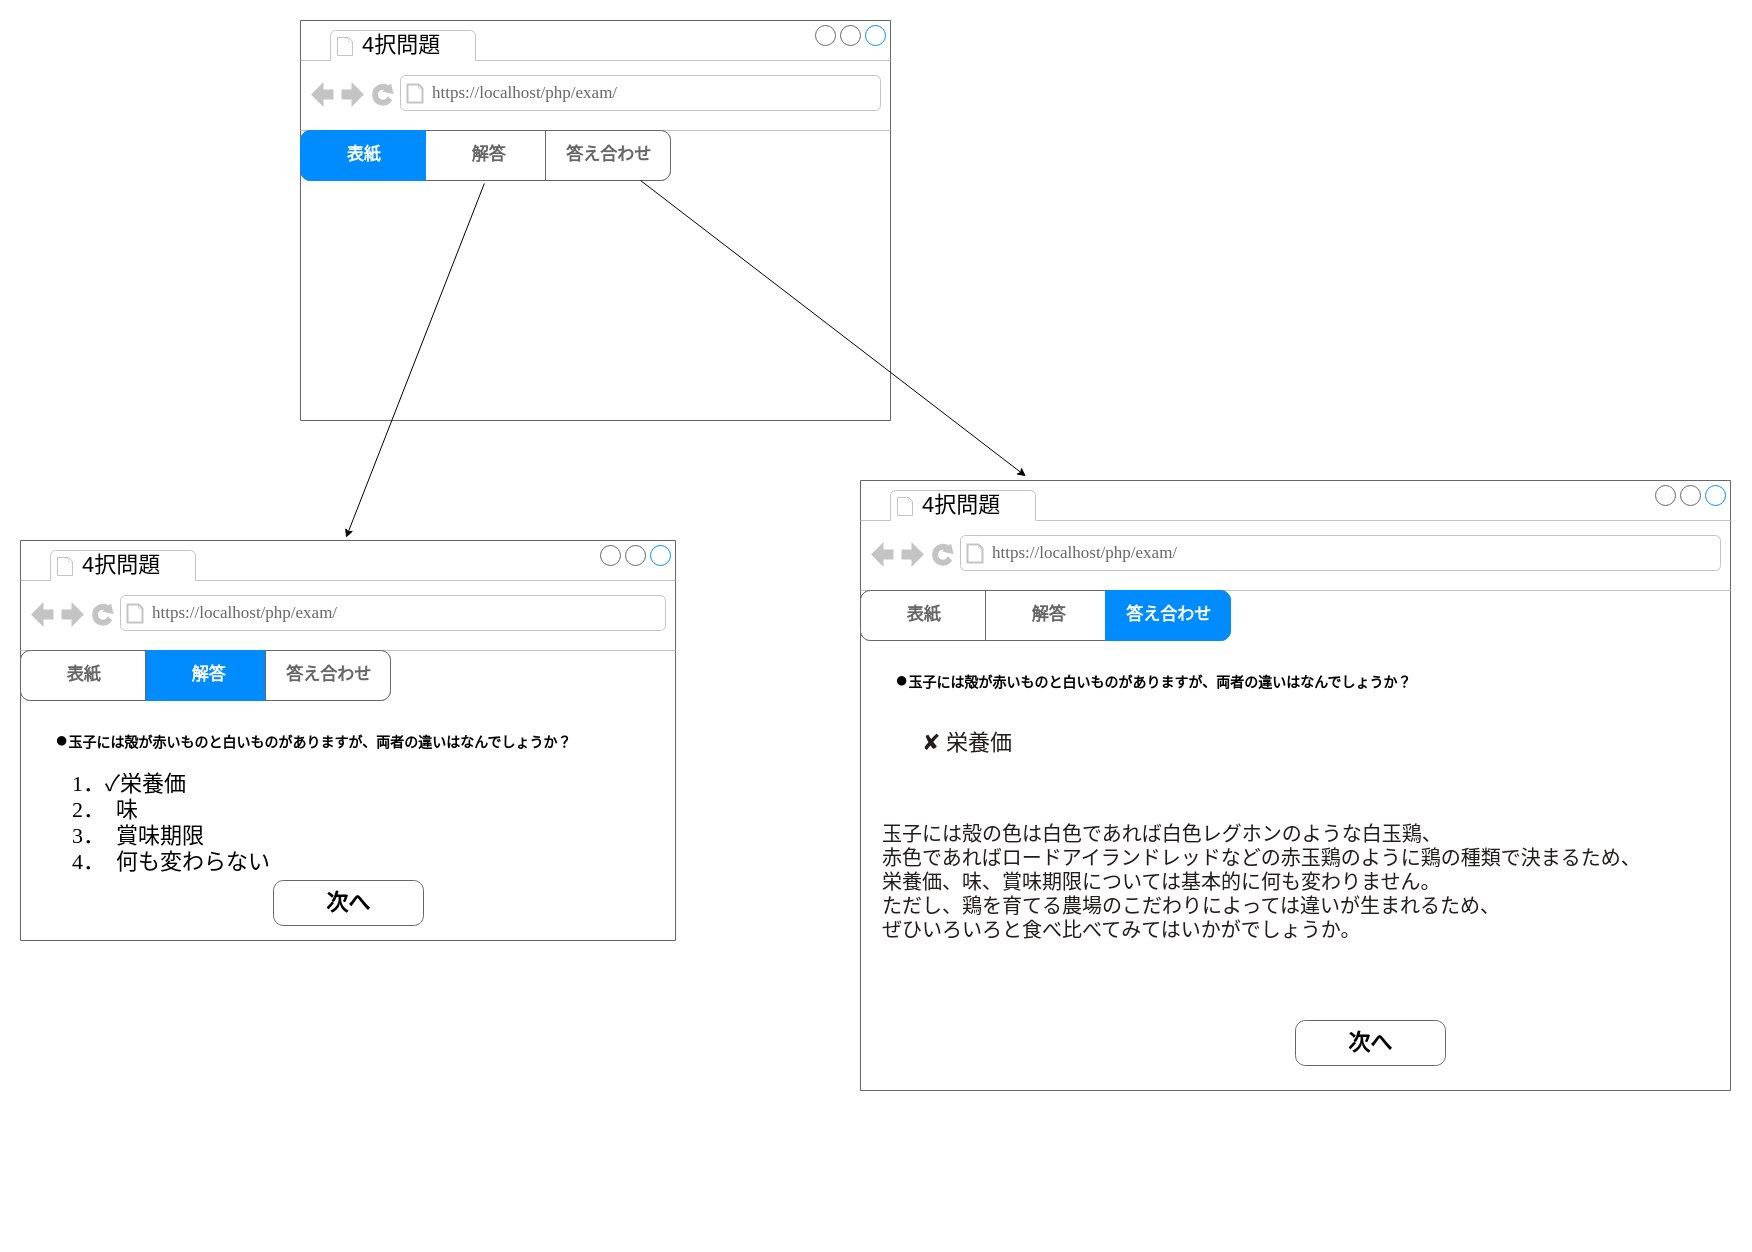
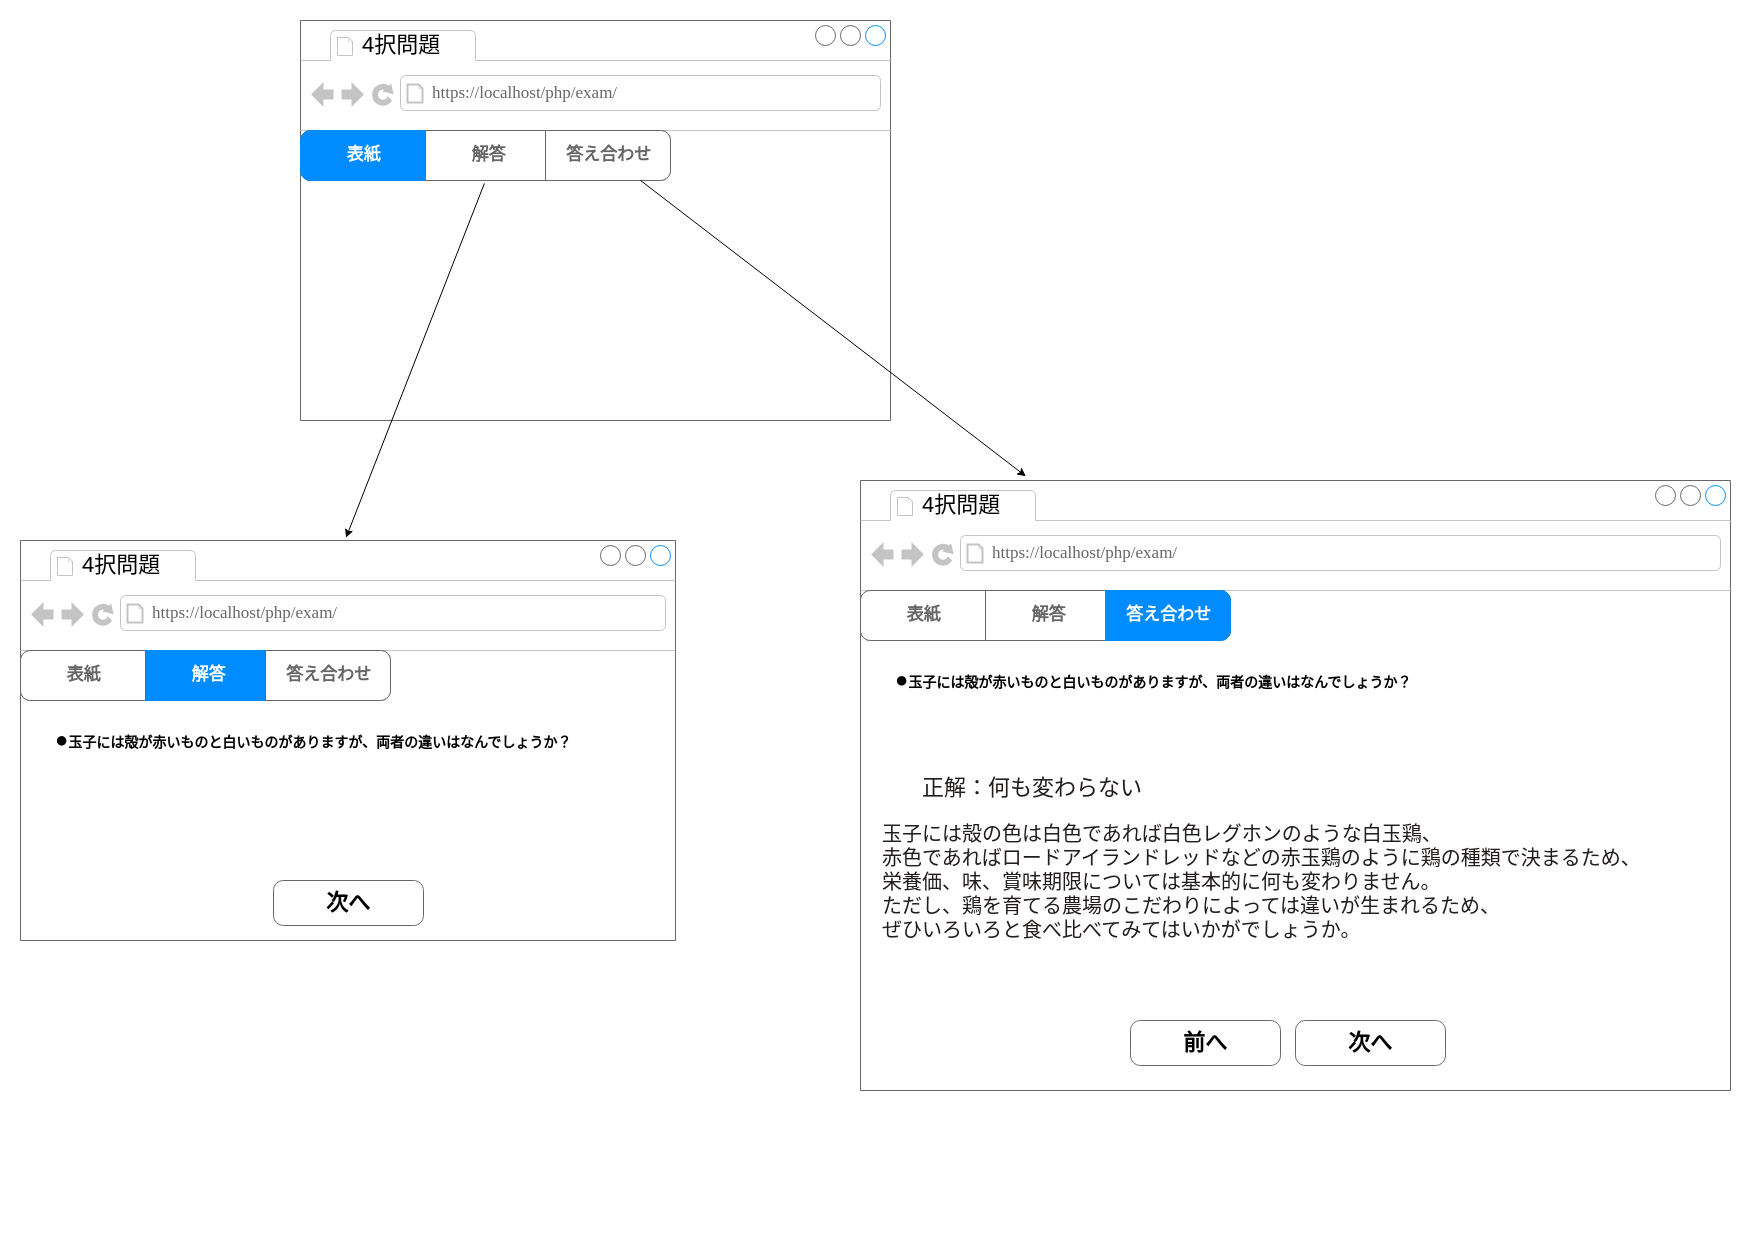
  <mxCell id="0" />
  <mxCell id="1" parent="0" />
  <mxCell id="2" value="" style="strokeWidth=1;shadow=0;dashed=0;align=center;html=1;shape=mxgraph.mockup.containers.browserWindow;rSize=0;strokeColor=#666666;strokeColor2=#008cff;strokeColor3=#c4c4c4;mainText=,;recursiveResize=0;fontFamily=Lucida Console;fontSize=22;" parent="1" vertex="1"><mxGeometry x="300" y="20" width="590" height="400" as="geometry" /></mxCell>
  <mxCell id="3" value="&lt;span style=&quot;color: rgb(0, 0, 0); font-family: Helvetica; font-size: 22px; text-align: center;&quot;&gt;4択問題&lt;/span&gt;" style="strokeWidth=1;shadow=0;dashed=0;align=center;html=1;shape=mxgraph.mockup.containers.anchor;fontSize=17;fontColor=#666666;align=left;fontFamily=Lucida Console;" parent="2" vertex="1"><mxGeometry x="60" y="12" width="110" height="26" as="geometry" /></mxCell>
  <mxCell id="4" value="https://localhost/php/exam/" style="strokeWidth=1;shadow=0;dashed=0;align=center;html=1;shape=mxgraph.mockup.containers.anchor;rSize=0;fontSize=17;fontColor=#666666;align=left;fontFamily=Lucida Console;" parent="2" vertex="1"><mxGeometry x="130" y="60" width="250" height="26" as="geometry" /></mxCell>
  <mxCell id="5" value="" style="strokeWidth=1;shadow=0;dashed=0;align=center;html=1;shape=mxgraph.mockup.rrect;rSize=10;fillColor=#ffffff;strokeColor=#666666;fontFamily=Lucida Console;fontSize=22;" parent="2" vertex="1"><mxGeometry y="110" width="370" height="50" as="geometry" /></mxCell>
  <mxCell id="6" value="解答" style="strokeColor=inherit;fillColor=inherit;gradientColor=inherit;strokeWidth=1;shadow=0;dashed=0;align=center;html=1;shape=mxgraph.mockup.rrect;rSize=0;fontSize=17;fontColor=#666666;fontStyle=1;resizeHeight=1;fontFamily=Lucida Console;" parent="5" vertex="1"><mxGeometry width="125" height="50" relative="1" as="geometry"><mxPoint x="125" as="offset" /></mxGeometry></mxCell>
  <mxCell id="7" value="答え合わせ" style="strokeColor=inherit;fillColor=inherit;gradientColor=inherit;strokeWidth=1;shadow=0;dashed=0;align=center;html=1;shape=mxgraph.mockup.rightButton;rSize=10;fontSize=17;fontColor=#666666;fontStyle=1;resizeHeight=1;fontFamily=Lucida Console;" parent="5" vertex="1"><mxGeometry x="1" width="125" height="50" relative="1" as="geometry"><mxPoint x="-125" as="offset" /></mxGeometry></mxCell>
  <mxCell id="8" value="表紙" style="strokeWidth=1;shadow=0;dashed=0;align=center;html=1;shape=mxgraph.mockup.leftButton;rSize=10;fontSize=17;fontColor=#ffffff;fontStyle=1;fillColor=#008cff;strokeColor=#008cff;resizeHeight=1;fontFamily=Lucida Console;" parent="5" vertex="1"><mxGeometry width="125" height="50" relative="1" as="geometry" /></mxCell>
  <mxCell id="9" value="" style="strokeWidth=1;shadow=0;dashed=0;align=center;html=1;shape=mxgraph.mockup.containers.browserWindow;rSize=0;strokeColor=#666666;strokeColor2=#008cff;strokeColor3=#c4c4c4;mainText=,;recursiveResize=0;fontFamily=Lucida Console;fontSize=22;" parent="1" vertex="1"><mxGeometry x="20" y="540" width="655" height="400" as="geometry" /></mxCell>
  <mxCell id="10" value="&lt;span style=&quot;color: rgb(0, 0, 0); font-family: Helvetica; font-size: 22px; text-align: center;&quot;&gt;4択問題&lt;/span&gt;" style="strokeWidth=1;shadow=0;dashed=0;align=center;html=1;shape=mxgraph.mockup.containers.anchor;fontSize=17;fontColor=#666666;align=left;fontFamily=Lucida Console;" parent="9" vertex="1"><mxGeometry x="60" y="12" width="110" height="26" as="geometry" /></mxCell>
  <mxCell id="11" value="https://localhost/php/exam/" style="strokeWidth=1;shadow=0;dashed=0;align=center;html=1;shape=mxgraph.mockup.containers.anchor;rSize=0;fontSize=17;fontColor=#666666;align=left;fontFamily=Lucida Console;" parent="9" vertex="1"><mxGeometry x="130" y="60" width="250" height="26" as="geometry" /></mxCell>
  <mxCell id="12" value="" style="strokeWidth=1;shadow=0;dashed=0;align=center;html=1;shape=mxgraph.mockup.rrect;rSize=10;fillColor=#ffffff;strokeColor=#666666;fontFamily=Lucida Console;fontSize=22;" parent="9" vertex="1"><mxGeometry y="110" width="370" height="50" as="geometry" /></mxCell>
  <mxCell id="13" value="解答" style="strokeColor=#008cff;fillColor=#008cff;gradientColor=inherit;strokeWidth=1;shadow=0;dashed=0;align=center;html=1;shape=mxgraph.mockup.rrect;rSize=0;fontSize=17;fontColor=#ffffff;fontStyle=1;resizeHeight=1;fontFamily=Lucida Console;" parent="12" vertex="1"><mxGeometry width="125" height="50" relative="1" as="geometry"><mxPoint x="125" as="offset" /></mxGeometry></mxCell>
  <mxCell id="14" value="答え合わせ" style="strokeColor=inherit;fillColor=inherit;gradientColor=inherit;strokeWidth=1;shadow=0;dashed=0;align=center;html=1;shape=mxgraph.mockup.rightButton;rSize=10;fontSize=17;fontColor=#666666;fontStyle=1;resizeHeight=1;fontFamily=Lucida Console;" parent="12" vertex="1"><mxGeometry x="1" width="125" height="50" relative="1" as="geometry"><mxPoint x="-125" as="offset" /></mxGeometry></mxCell>
  <mxCell id="15" value="表紙" style="strokeWidth=1;shadow=0;dashed=0;align=center;html=1;shape=mxgraph.mockup.leftButton;rSize=10;fontSize=17;fontColor=#666666;fontStyle=1;fillColor=inherit;strokeColor=inherit;resizeHeight=1;fontFamily=Lucida Console;gradientColor=inherit;" parent="12" vertex="1"><mxGeometry width="125" height="50" relative="1" as="geometry" /></mxCell>
  <mxCell id="16" value="●&lt;span style=&quot;background-color: rgb(255, 255, 255); font-family: &amp;quot;Cascadia Code&amp;quot;, Consolas, &amp;quot;Courier New&amp;quot;, monospace, Consolas, &amp;quot;Courier New&amp;quot;, monospace; font-size: 14px; font-weight: bold;&quot;&gt;玉子には殻が赤いものと白いものがありますが、両者の違いはなんでしょうか？&lt;/span&gt;" style="text;html=1;align=left;verticalAlign=middle;resizable=0;points=[];autosize=1;strokeColor=none;fillColor=none;fontSize=22;fontFamily=Lucida Console;fontColor=#000000;" parent="9" vertex="1"><mxGeometry x="32.5" y="180" width="590" height="40" as="geometry" /></mxCell>
- <mxCell id="17" value="1．✓栄養価&#10;2．　味&#10;3．　賞味期限&#10;4．　何も変わらない" style="text;align=left;verticalAlign=middle;resizable=0;points=[];autosize=1;strokeColor=none;fillColor=none;fontSize=22;fontFamily=Lucida Console;fontColor=#000000;" parent="9" vertex="1"><mxGeometry x="50" y="220" width="230" height="120" as="geometry" /></mxCell>
  <mxCell id="18" value="次へ" style="strokeWidth=1;shadow=0;dashed=0;align=center;html=1;shape=mxgraph.mockup.buttons.button;strokeColor=#666666;fontColor=default;mainText=;buttonStyle=round;fontSize=22;fontStyle=1;fillColor=#ffffff;whiteSpace=wrap;fontFamily=Lucida Console;" parent="9" vertex="1"><mxGeometry x="253" y="340" width="150" height="45" as="geometry" /></mxCell>
  <mxCell id="19" style="edgeStyle=none;html=1;entryX=0.497;entryY=-0.007;entryDx=0;entryDy=0;entryPerimeter=0;fontFamily=Lucida Console;fontSize=22;fontColor=#000000;exitX=0.471;exitY=1.059;exitDx=0;exitDy=0;exitPerimeter=0;" parent="1" source="6" target="9" edge="1"><mxGeometry relative="1" as="geometry"><mxPoint x="190" y="390" as="sourcePoint" /></mxGeometry></mxCell>
  <mxCell id="20" value="" style="strokeWidth=1;shadow=0;dashed=0;align=center;html=1;shape=mxgraph.mockup.containers.browserWindow;rSize=0;strokeColor=#666666;strokeColor2=#008cff;strokeColor3=#c4c4c4;mainText=,;recursiveResize=0;fontFamily=Lucida Console;fontSize=22;" parent="1" vertex="1"><mxGeometry x="860" y="480" width="870" height="610" as="geometry" /></mxCell>
  <mxCell id="21" value="&lt;span style=&quot;color: rgb(0, 0, 0); font-family: Helvetica; font-size: 22px; text-align: center;&quot;&gt;4択問題&lt;/span&gt;" style="strokeWidth=1;shadow=0;dashed=0;align=center;html=1;shape=mxgraph.mockup.containers.anchor;fontSize=17;fontColor=#666666;align=left;fontFamily=Lucida Console;" parent="20" vertex="1"><mxGeometry x="60" y="12" width="110" height="26" as="geometry" /></mxCell>
  <mxCell id="22" value="https://localhost/php/exam/" style="strokeWidth=1;shadow=0;dashed=0;align=center;html=1;shape=mxgraph.mockup.containers.anchor;rSize=0;fontSize=17;fontColor=#666666;align=left;fontFamily=Lucida Console;" parent="20" vertex="1"><mxGeometry x="130" y="60" width="250" height="26" as="geometry" /></mxCell>
  <mxCell id="23" value="" style="strokeWidth=1;shadow=0;dashed=0;align=center;html=1;shape=mxgraph.mockup.rrect;rSize=10;fillColor=#ffffff;strokeColor=#666666;fontFamily=Lucida Console;fontSize=22;" parent="20" vertex="1"><mxGeometry y="110" width="370" height="50" as="geometry" /></mxCell>
  <mxCell id="24" value="解答" style="strokeColor=inherit;fillColor=inherit;gradientColor=inherit;strokeWidth=1;shadow=0;dashed=0;align=center;html=1;shape=mxgraph.mockup.rrect;rSize=0;fontSize=17;fontColor=#666666;fontStyle=1;resizeHeight=1;fontFamily=Lucida Console;" parent="23" vertex="1"><mxGeometry width="125" height="50" relative="1" as="geometry"><mxPoint x="125" as="offset" /></mxGeometry></mxCell>
  <mxCell id="25" value="答え合わせ" style="strokeColor=#008cff;fillColor=#008cff;gradientColor=inherit;strokeWidth=1;shadow=0;dashed=0;align=center;html=1;shape=mxgraph.mockup.rightButton;rSize=10;fontSize=17;fontColor=#ffffff;fontStyle=1;resizeHeight=1;fontFamily=Lucida Console;" parent="23" vertex="1"><mxGeometry x="1" width="125" height="50" relative="1" as="geometry"><mxPoint x="-125" as="offset" /></mxGeometry></mxCell>
  <mxCell id="26" value="表紙" style="strokeWidth=1;shadow=0;dashed=0;align=center;html=1;shape=mxgraph.mockup.leftButton;rSize=10;fontSize=17;fontColor=#666666;fontStyle=1;fillColor=inherit;strokeColor=inherit;resizeHeight=1;fontFamily=Lucida Console;gradientColor=inherit;" parent="23" vertex="1"><mxGeometry width="125" height="50" relative="1" as="geometry" /></mxCell>
  <mxCell id="27" value="●&lt;span style=&quot;background-color: rgb(255, 255, 255); font-family: &amp;quot;Cascadia Code&amp;quot;, Consolas, &amp;quot;Courier New&amp;quot;, monospace, Consolas, &amp;quot;Courier New&amp;quot;, monospace; font-size: 14px; font-weight: bold;&quot;&gt;玉子には殻が赤いものと白いものがありますが、両者の違いはなんでしょうか？&lt;/span&gt;" style="text;html=1;align=left;verticalAlign=middle;resizable=0;points=[];autosize=1;strokeColor=none;fillColor=none;fontSize=22;fontFamily=Lucida Console;fontColor=#000000;" parent="20" vertex="1"><mxGeometry x="32.5" y="180" width="590" height="40" as="geometry" /></mxCell>
- <mxCell id="28" value="✘ 栄養価" style="text;align=left;verticalAlign=middle;resizable=0;points=[];autosize=1;strokeColor=none;fillColor=none;fontSize=22;fontFamily=Lucida Console;fontColor=#221c1c;" parent="20" vertex="1"><mxGeometry x="60" y="240" width="120" height="40" as="geometry" /></mxCell>
  <mxCell id="29" value="玉子には殻の色は白色であれば白色レグホンのような白玉鶏、&#10;赤色であればロードアイランドレッドなどの赤玉鶏のように鶏の種類で決まるため、&#10;栄養価、味、賞味期限については基本的に何も変わりません。&#10;ただし、鶏を育てる農場のこだわりによっては違いが生まれるため、&#10;ぜひいろいろと食べ比べてみてはいかがでしょうか。" style="text;align=left;verticalAlign=middle;resizable=0;points=[];autosize=1;strokeColor=none;fillColor=none;fontSize=20;fontFamily=Lucida Console;fontColor=#221c1c;" parent="20" vertex="1"><mxGeometry x="20" y="335" width="780" height="130" as="geometry" /></mxCell>
+ <mxCell id="30" value="正解：何も変わらない" style="text;align=left;verticalAlign=middle;resizable=0;points=[];autosize=1;strokeColor=none;fillColor=none;fontSize=22;fontFamily=Lucida Console;fontColor=#221c1c;" vertex="1" parent="20"><mxGeometry x="60" y="285" width="240" height="40" as="geometry" /></mxCell>
+ <mxCell id="31" value="前へ" style="strokeWidth=1;shadow=0;dashed=0;align=center;html=1;shape=mxgraph.mockup.buttons.button;strokeColor=#666666;fontColor=default;mainText=;buttonStyle=round;fontSize=22;fontStyle=1;fillColor=#ffffff;whiteSpace=wrap;fontFamily=Lucida Console;" vertex="1" parent="20"><mxGeometry x="270" y="540" width="150" height="45" as="geometry" /></mxCell>
  <mxCell id="32" value="次へ" style="strokeWidth=1;shadow=0;dashed=0;align=center;html=1;shape=mxgraph.mockup.buttons.button;strokeColor=#666666;fontColor=default;mainText=;buttonStyle=round;fontSize=22;fontStyle=1;fillColor=#ffffff;whiteSpace=wrap;fontFamily=Lucida Console;" vertex="1" parent="20"><mxGeometry x="435" y="540" width="150" height="45" as="geometry" /></mxCell>
  <mxCell id="33" style="edgeStyle=none;html=1;entryX=0.19;entryY=-0.007;entryDx=0;entryDy=0;entryPerimeter=0;fontFamily=Lucida Console;fontSize=22;fontColor=#000000;" parent="1" source="7" target="20" edge="1"><mxGeometry relative="1" as="geometry" /></mxCell>
  <mxCell id="34" value="&lt;p style=&quot;font-family: メイリオ, Meiryo, &amp;quot;ヒラギノ角ゴ W3&amp;quot;, &amp;quot;Hiragino Kaku Gothic Pro&amp;quot;, &amp;quot;ＭＳ Ｐゴシック&amp;quot;, sans-serif; margin: 25px 0px; padding: 0px; font-size: 1.2rem; font-weight: bold; color: rgb(51, 51, 51); text-align: start;&quot; class=&quot;answer&quot;&gt;&lt;br&gt;&lt;/p&gt;" style="text;html=1;align=center;verticalAlign=middle;resizable=0;points=[];autosize=1;strokeColor=none;fillColor=none;fontSize=22;fontFamily=Lucida Console;fontColor=#221c1c;" parent="1" vertex="1"><mxGeometry x="855" y="1140" width="20" height="90" as="geometry" /></mxCell>
